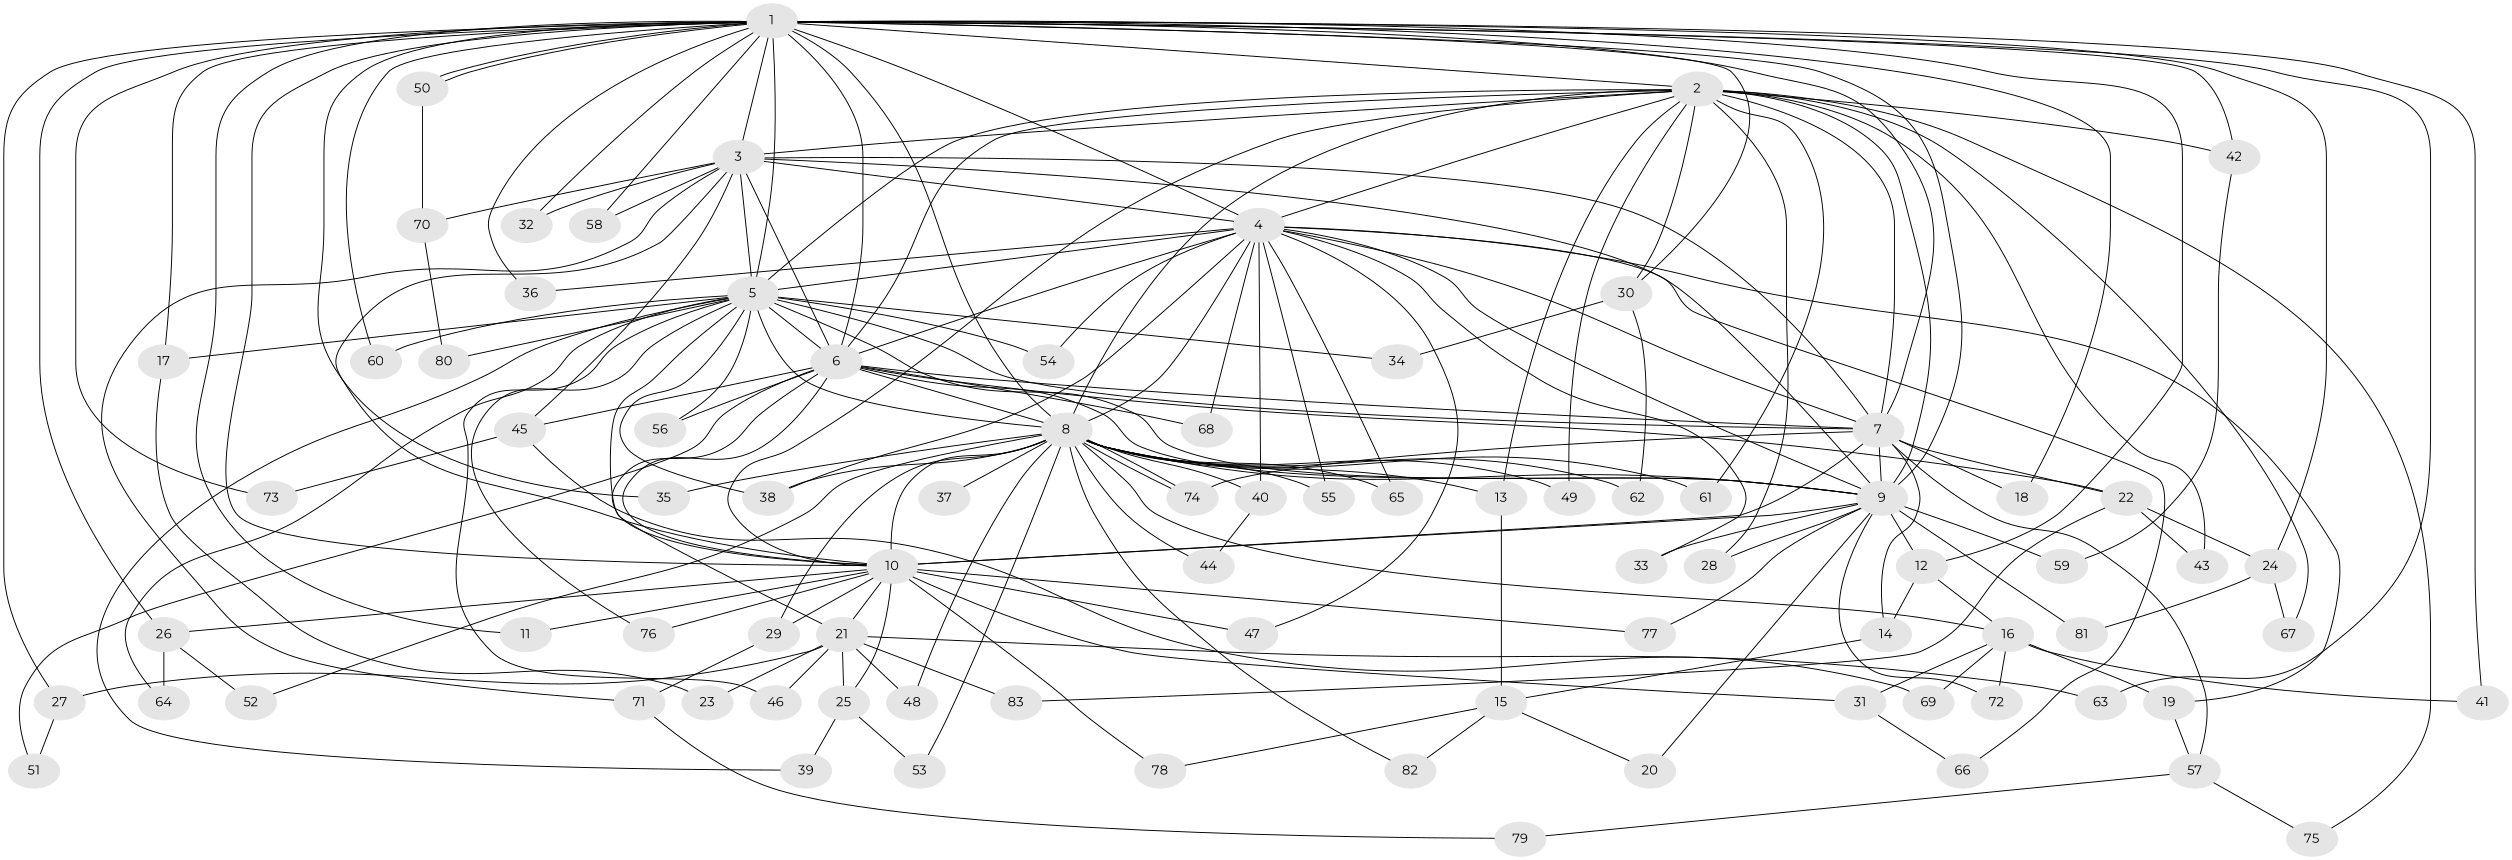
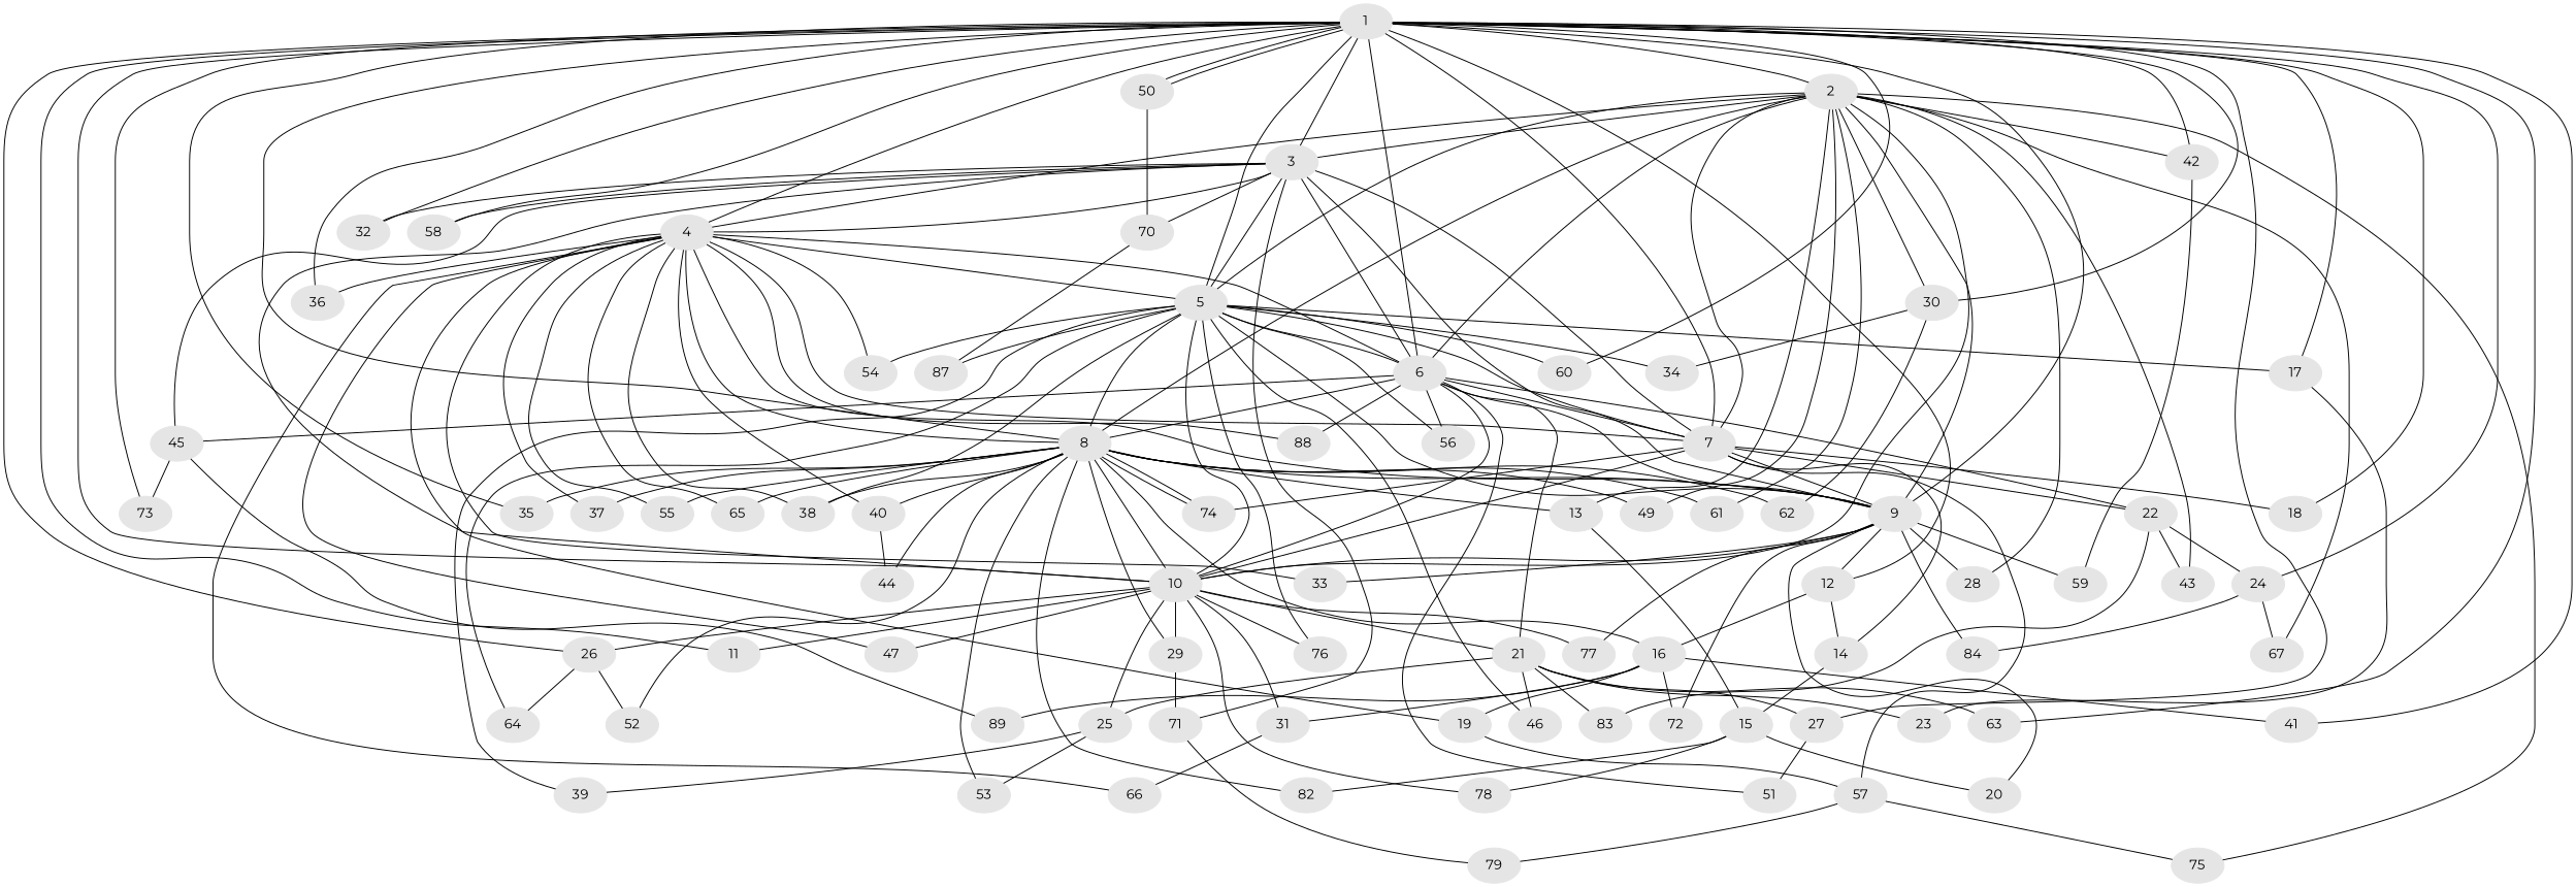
  graph {
    fontname=Montserrat
    node [color=gray90 fontname=Montserrat style=filled]
    edge [fontname=Montserrat]
    1
    2
    3
    4
    5
    6
    7
    8
    9
    10
    11
    12
    17
    18
    24
    26
    27
    30
    32
    35
    36
    41
    42
    50
    58
    60
    63
    73
    13
    28
    43
    49
    61
    67
    75
    45
    70
    71
    19
    33
    37
    40
    47
    54
    55
    65
    66
-   68
+   68 [label=88]
    38
    34
    39
    46
    56
    64
    76
-   80
+   80 [label=87]
    21
    22
    51
    14
    57
    74
    16
    29
    44
-   48
    52
    53
    62
    82
    20
    59
    72
    77
-   81
+   81 [label=84]
    25
    31
    78
    23
    15
-   69
+   69 [label=89]
    79
    83
    1 -- 2
    1 -- 3
    1 -- 4
    1 -- 5
    1 -- 6
    1 -- 7
    1 -- 8
    1 -- 9
    1 -- 10
    1 -- 11
    1 -- 12
    1 -- 17
    1 -- 18
    1 -- 24
    1 -- 26
    1 -- 27
    1 -- 30
    1 -- 32
    1 -- 35
    1 -- 36
    1 -- 41
    1 -- 42
    1 -- 50
    1 -- 50
    1 -- 58
    1 -- 60
    1 -- 63
    1 -- 73
    2 -- 3
    2 -- 4
    2 -- 5
    2 -- 6
    2 -- 7
    2 -- 8
    2 -- 9
    2 -- 10
    2 -- 30
    2 -- 42
    2 -- 13
    2 -- 28
    2 -- 43
    2 -- 49
    2 -- 61
    2 -- 67
    2 -- 75
    3 -- 4
    3 -- 5
    3 -- 6
    3 -- 7
    3 -- 9
    3 -- 10
    3 -- 32
    3 -- 58
    3 -- 45
    3 -- 70
    3 -- 71
    4 -- 5
    4 -- 6
    4 -- 7
    4 -- 8
    4 -- 9
    4 -- 36
    4 -- 19
    4 -- 33
+   4 -- 37
    4 -- 40
    4 -- 47
    4 -- 54
    4 -- 55
    4 -- 65
    4 -- 66
    4 -- 68
    4 -- 38
    5 -- 6
    5 -- 7
    5 -- 8
    5 -- 9
    5 -- 10
    5 -- 17
    5 -- 60
    5 -- 54
    5 -- 38
    5 -- 34
    5 -- 39
    5 -- 46
    5 -- 56
    5 -- 64
    5 -- 76
    5 -- 80
    6 -- 7
    6 -- 8
    6 -- 9
    6 -- 10
    6 -- 45
    6 -- 68
    6 -- 56
    6 -- 21
    6 -- 22
    6 -- 51
    7 -- 9
    7 -- 10
    7 -- 18
    7 -- 22
    7 -- 14
    7 -- 57
    7 -- 74
    8 -- 9
    8 -- 10
    8 -- 35
    8 -- 13
    8 -- 49
    8 -- 61
    8 -- 37
    8 -- 40
    8 -- 55
    8 -- 65
    8 -- 38
    8 -- 74
    8 -- 74
    8 -- 16
    8 -- 29
    8 -- 44
-   8 -- 48
    8 -- 52
    8 -- 53
    8 -- 62
    8 -- 82
    9 -- 10
    9 -- 12
    9 -- 28
    9 -- 33
    9 -- 20
    9 -- 59
    9 -- 72
    9 -- 77
    9 -- 81
    10 -- 11
    10 -- 26
    10 -- 47
    10 -- 76
    10 -- 21
    10 -- 29
    10 -- 77
    10 -- 25
    10 -- 31
    10 -- 78
    12 -- 14
    12 -- 16
    17 -- 23
    24 -- 67
    24 -- 81
    26 -- 64
    26 -- 52
    27 -- 51
    30 -- 34
    30 -- 62
    42 -- 59
    50 -- 70
    13 -- 15
    45 -- 73
    45 -- 69
    70 -- 80
    71 -- 79
    19 -- 57
    40 -- 44
    21 -- 27
    21 -- 63
    21 -- 46
-   21 -- 48
    21 -- 25
    21 -- 23
    21 -- 83
    22 -- 24
    22 -- 43
    22 -- 83
    14 -- 15
    57 -- 75
    57 -- 79
    16 -- 41
    16 -- 19
    16 -- 72
    16 -- 31
    16 -- 69
    29 -- 71
    25 -- 39
    25 -- 53
    31 -- 66
    15 -- 82
    15 -- 20
    15 -- 78
  }
